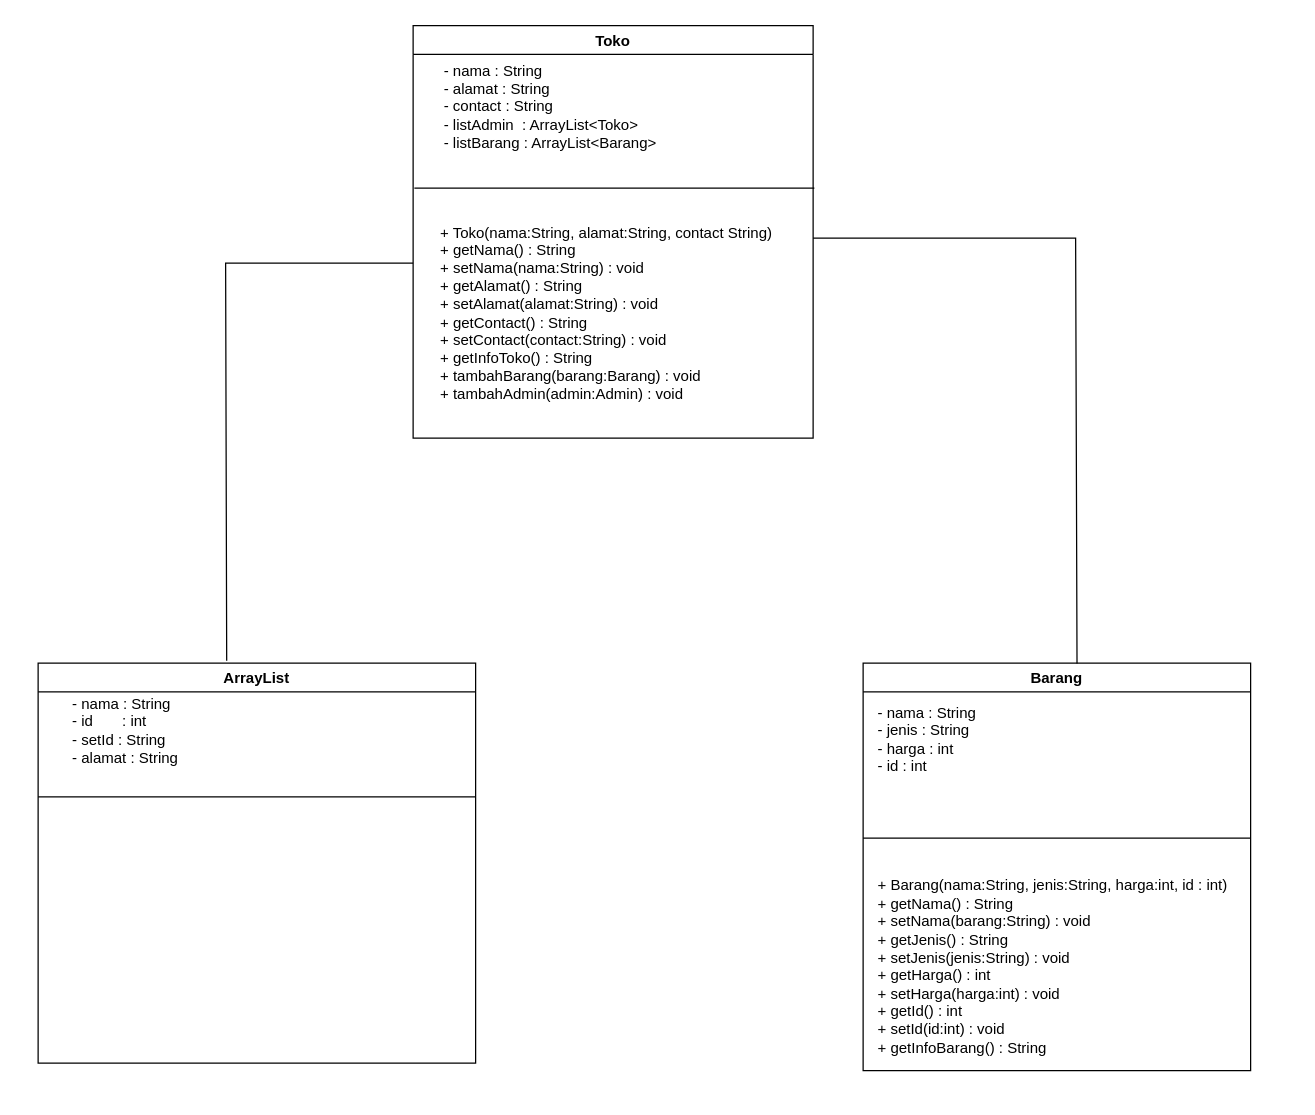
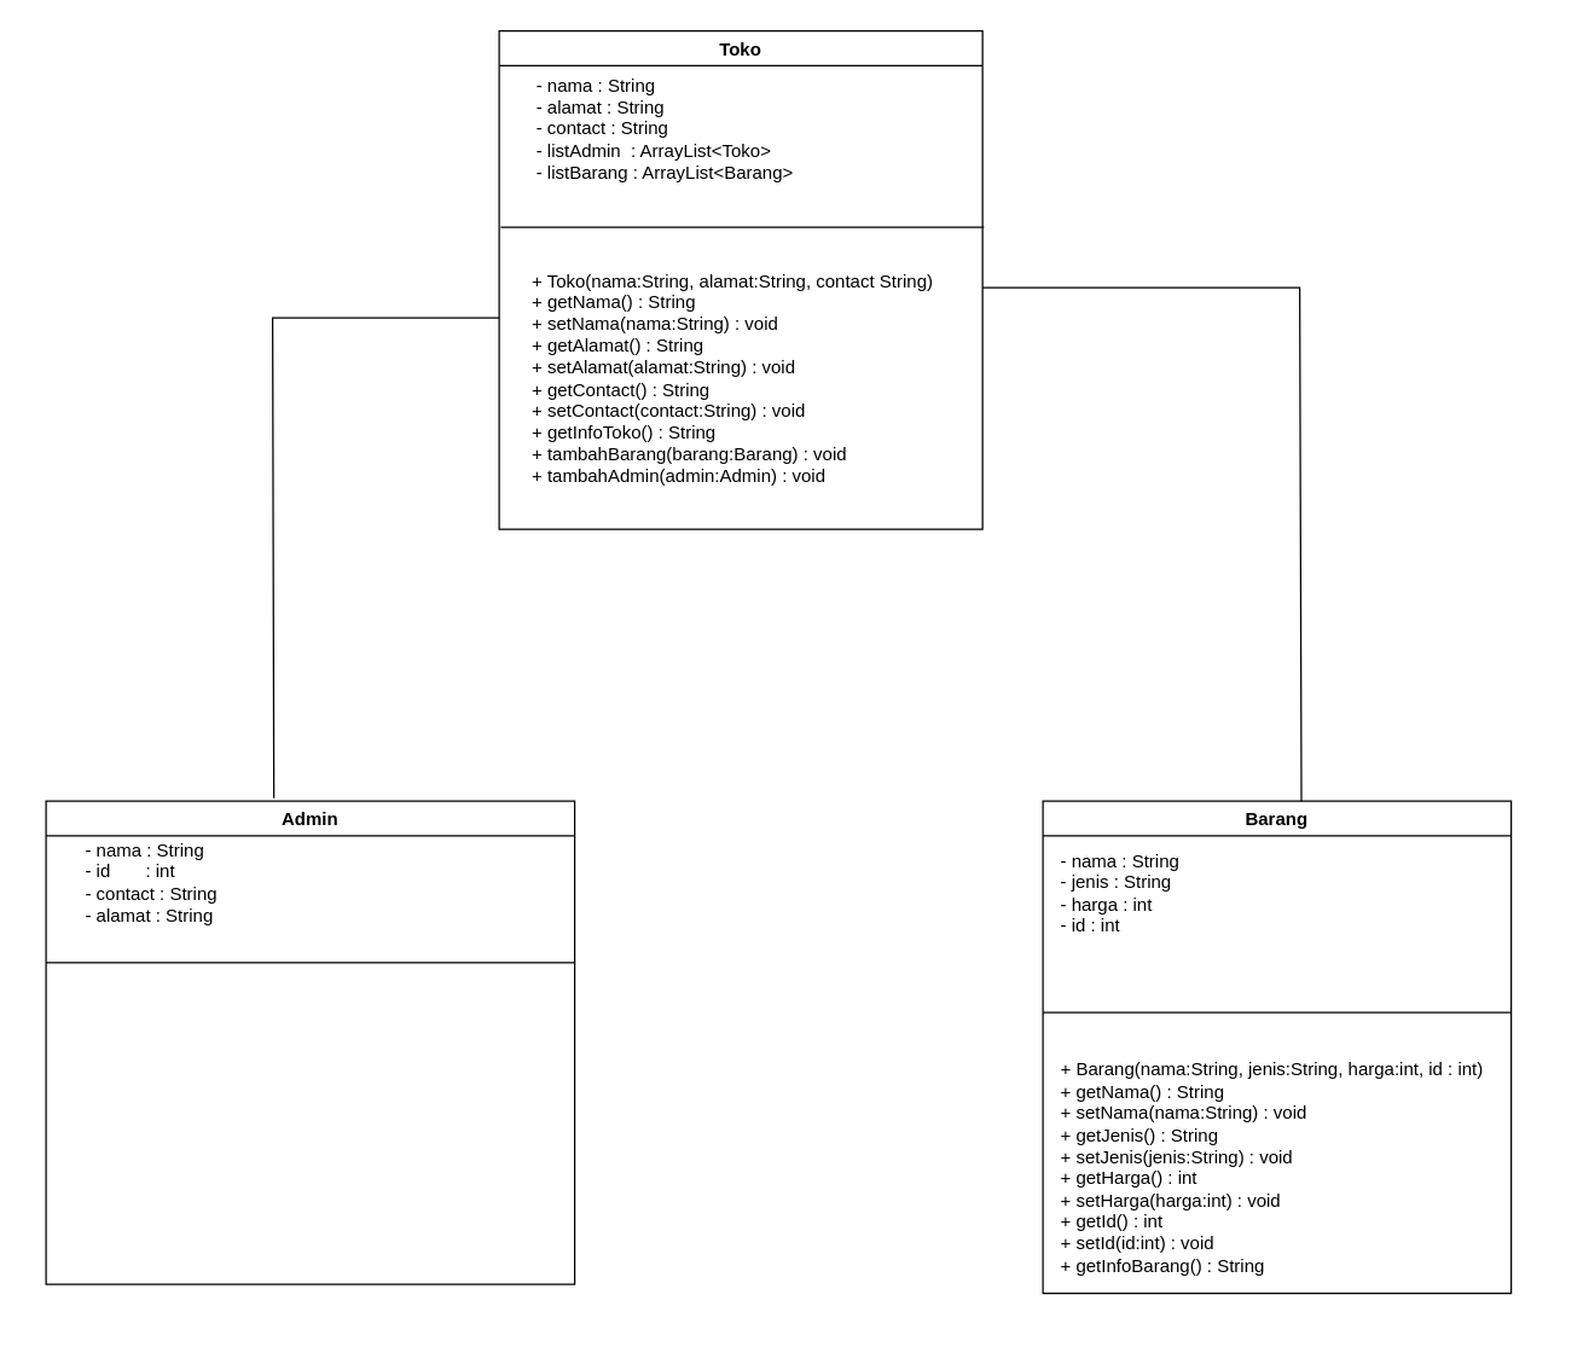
  <mxCell id="0" />
  <mxCell id="1" parent="0" />
  <mxCell id="2" value="Toko" style="swimlane;startSize=23;" parent="1" vertex="1"><mxGeometry x="330" y="20" width="320" height="330" as="geometry" /></mxCell>
  <mxCell id="3" value="&lt;div style=&quot;text-align: left;&quot;&gt;&lt;span style=&quot;background-color: initial;&quot;&gt;- nama : String&lt;/span&gt;&lt;/div&gt;&lt;div style=&quot;text-align: left;&quot;&gt;&lt;span style=&quot;background-color: initial;&quot;&gt;- alamat : String&lt;/span&gt;&lt;/div&gt;&lt;div style=&quot;text-align: left;&quot;&gt;- contact : String&lt;/div&gt;&lt;div style=&quot;text-align: left;&quot;&gt;- listAdmin&amp;nbsp; : ArrayList&amp;lt;Toko&amp;gt;&lt;/div&gt;&lt;div style=&quot;text-align: left;&quot;&gt;- listBarang : ArrayList&amp;lt;Barang&amp;gt;&lt;/div&gt;" style="text;html=1;strokeColor=none;fillColor=none;align=center;verticalAlign=middle;whiteSpace=wrap;rounded=0;" parent="2" vertex="1"><mxGeometry x="20" y="15" width="180" height="100" as="geometry" /></mxCell>
  <mxCell id="4" value="+ Toko(nama:String, alamat:String, contact String)&lt;br&gt;+ getNama() : String&lt;br&gt;+ setNama(nama:String) : void&lt;br&gt;+ getAlamat() : String&lt;br&gt;+ setAlamat(alamat:String) : void&lt;br&gt;+ getContact() : String&lt;br&gt;+ setContact(contact:String) : void&lt;br&gt;+ getInfoToko() : String&lt;br&gt;+ tambahBarang(barang:Barang) : void&lt;br&gt;+ tambahAdmin(admin:Admin) : void" style="text;html=1;strokeColor=none;fillColor=none;align=left;verticalAlign=middle;whiteSpace=wrap;rounded=0;" parent="2" vertex="1"><mxGeometry x="20" y="150" width="280" height="160" as="geometry" /></mxCell>
  <mxCell id="5" value="" style="endArrow=none;html=1;rounded=0;exitX=0;exitY=0.5;exitDx=0;exitDy=0;" parent="2" edge="1"><mxGeometry width="50" height="50" relative="1" as="geometry"><mxPoint x="1" y="130" as="sourcePoint" /><mxPoint x="321" y="130" as="targetPoint" /></mxGeometry></mxCell>
- <mxCell id="6" value="ArrayList" style="swimlane;startSize=23;" parent="1" vertex="1"><mxGeometry x="30" y="530" width="350" height="320" as="geometry" /></mxCell>
- <mxCell id="7" value="&lt;div style=&quot;text-align: left;&quot;&gt;&lt;span style=&quot;background-color: initial;&quot;&gt;- nama : String&lt;/span&gt;&lt;/div&gt;&lt;div style=&quot;text-align: left;&quot;&gt;&lt;span style=&quot;background-color: initial;&quot;&gt;- id&lt;span style=&quot;white-space: pre;&quot;&gt;&#09;&lt;/span&gt;&amp;nbsp; &amp;nbsp; : int&lt;/span&gt;&lt;/div&gt;&lt;div style=&quot;text-align: left;&quot;&gt;- setId : String&lt;/div&gt;&lt;div style=&quot;text-align: left;&quot;&gt;- alamat : String&lt;/div&gt;" style="text;html=1;strokeColor=none;fillColor=none;align=center;verticalAlign=middle;whiteSpace=wrap;rounded=0;" parent="6" vertex="1"><mxGeometry x="-10" y="39" width="160" height="30" as="geometry" /></mxCell>
+ <mxCell id="6" value="Admin" style="swimlane;startSize=23;" parent="1" vertex="1"><mxGeometry x="30" y="530" width="350" height="320" as="geometry" /></mxCell>
+ <mxCell id="7" value="&lt;div style=&quot;text-align: left;&quot;&gt;&lt;span style=&quot;background-color: initial;&quot;&gt;- nama : String&lt;/span&gt;&lt;/div&gt;&lt;div style=&quot;text-align: left;&quot;&gt;&lt;span style=&quot;background-color: initial;&quot;&gt;- id&lt;span style=&quot;white-space: pre;&quot;&gt;&#09;&lt;/span&gt;&amp;nbsp; &amp;nbsp; : int&lt;/span&gt;&lt;/div&gt;&lt;div style=&quot;text-align: left;&quot;&gt;- contact : String&lt;/div&gt;&lt;div style=&quot;text-align: left;&quot;&gt;- alamat : String&lt;/div&gt;" style="text;html=1;strokeColor=none;fillColor=none;align=center;verticalAlign=middle;whiteSpace=wrap;rounded=0;" parent="6" vertex="1"><mxGeometry x="-10" y="39" width="160" height="30" as="geometry" /></mxCell>
  <mxCell id="8" value="" style="endArrow=none;html=1;rounded=0;exitX=0;exitY=0.5;exitDx=0;exitDy=0;" parent="6" edge="1"><mxGeometry width="50" height="50" relative="1" as="geometry"><mxPoint y="107" as="sourcePoint" /><mxPoint x="350" y="107" as="targetPoint" /></mxGeometry></mxCell>
  <mxCell id="9" value="Barang" style="swimlane;startSize=23;" parent="1" vertex="1"><mxGeometry x="690" y="530" width="310" height="326" as="geometry" /></mxCell>
  <mxCell id="10" value="&lt;div style=&quot;&quot;&gt;- nama : String&lt;/div&gt;&lt;div style=&quot;&quot;&gt;- jenis : String&lt;/div&gt;&lt;div style=&quot;&quot;&gt;- harga : int&lt;/div&gt;&lt;div style=&quot;&quot;&gt;- id : int&lt;/div&gt;" style="text;html=1;strokeColor=none;fillColor=none;align=left;verticalAlign=middle;whiteSpace=wrap;rounded=0;" parent="9" vertex="1"><mxGeometry x="10" y="27" width="210" height="68" as="geometry" /></mxCell>
  <mxCell id="11" value="" style="endArrow=none;html=1;rounded=0;exitX=0;exitY=0.5;exitDx=0;exitDy=0;" parent="9" edge="1"><mxGeometry width="50" height="50" relative="1" as="geometry"><mxPoint y="140" as="sourcePoint" /><mxPoint x="310" y="140" as="targetPoint" /></mxGeometry></mxCell>
- <mxCell id="12" value="+ Barang(nama:String, jenis:String, harga:int, id : int)&lt;br&gt;+ getNama() : String&lt;br&gt;+ setNama(barang:String) : void&lt;br&gt;+ getJenis() : String&lt;br&gt;+ setJenis(jenis:String) : void&lt;br&gt;+ getHarga() : int&lt;br&gt;+ setHarga(harga:int) : void&lt;br&gt;+ getId() : int&lt;br&gt;+ setId(id:int) : void&lt;br&gt;+ getInfoBarang() : String&lt;br&gt;&amp;nbsp;" style="text;html=1;strokeColor=none;fillColor=none;align=left;verticalAlign=middle;whiteSpace=wrap;rounded=0;" parent="9" vertex="1"><mxGeometry x="10" y="160" width="330" height="180" as="geometry" /></mxCell>
+ <mxCell id="12" value="+ Barang(nama:String, jenis:String, harga:int, id : int)&lt;br&gt;+ getNama() : String&lt;br&gt;+ setNama(nama:String) : void&lt;br&gt;+ getJenis() : String&lt;br&gt;+ setJenis(jenis:String) : void&lt;br&gt;+ getHarga() : int&lt;br&gt;+ setHarga(harga:int) : void&lt;br&gt;+ getId() : int&lt;br&gt;+ setId(id:int) : void&lt;br&gt;+ getInfoBarang() : String&lt;br&gt;&amp;nbsp;" style="text;html=1;strokeColor=none;fillColor=none;align=left;verticalAlign=middle;whiteSpace=wrap;rounded=0;" parent="9" vertex="1"><mxGeometry x="10" y="160" width="330" height="180" as="geometry" /></mxCell>
  <mxCell id="13" value="" style="endArrow=none;html=1;rounded=0;fontSize=12;exitX=0.552;exitY=0.001;exitDx=0;exitDy=0;exitPerimeter=0;" parent="1" source="9" edge="1"><mxGeometry width="50" height="50" relative="1" as="geometry"><mxPoint x="860" y="520" as="sourcePoint" /><mxPoint x="650" y="190" as="targetPoint" /><Array as="points"><mxPoint x="860" y="190" /></Array></mxGeometry></mxCell>
  <mxCell id="14" value="" style="endArrow=none;html=1;rounded=0;fontSize=12;exitX=0.431;exitY=-0.006;exitDx=0;exitDy=0;exitPerimeter=0;" parent="1" source="6" edge="1"><mxGeometry width="50" height="50" relative="1" as="geometry"><mxPoint x="180" y="520" as="sourcePoint" /><mxPoint x="330" y="210" as="targetPoint" /><Array as="points"><mxPoint x="180" y="210" /></Array></mxGeometry></mxCell>
